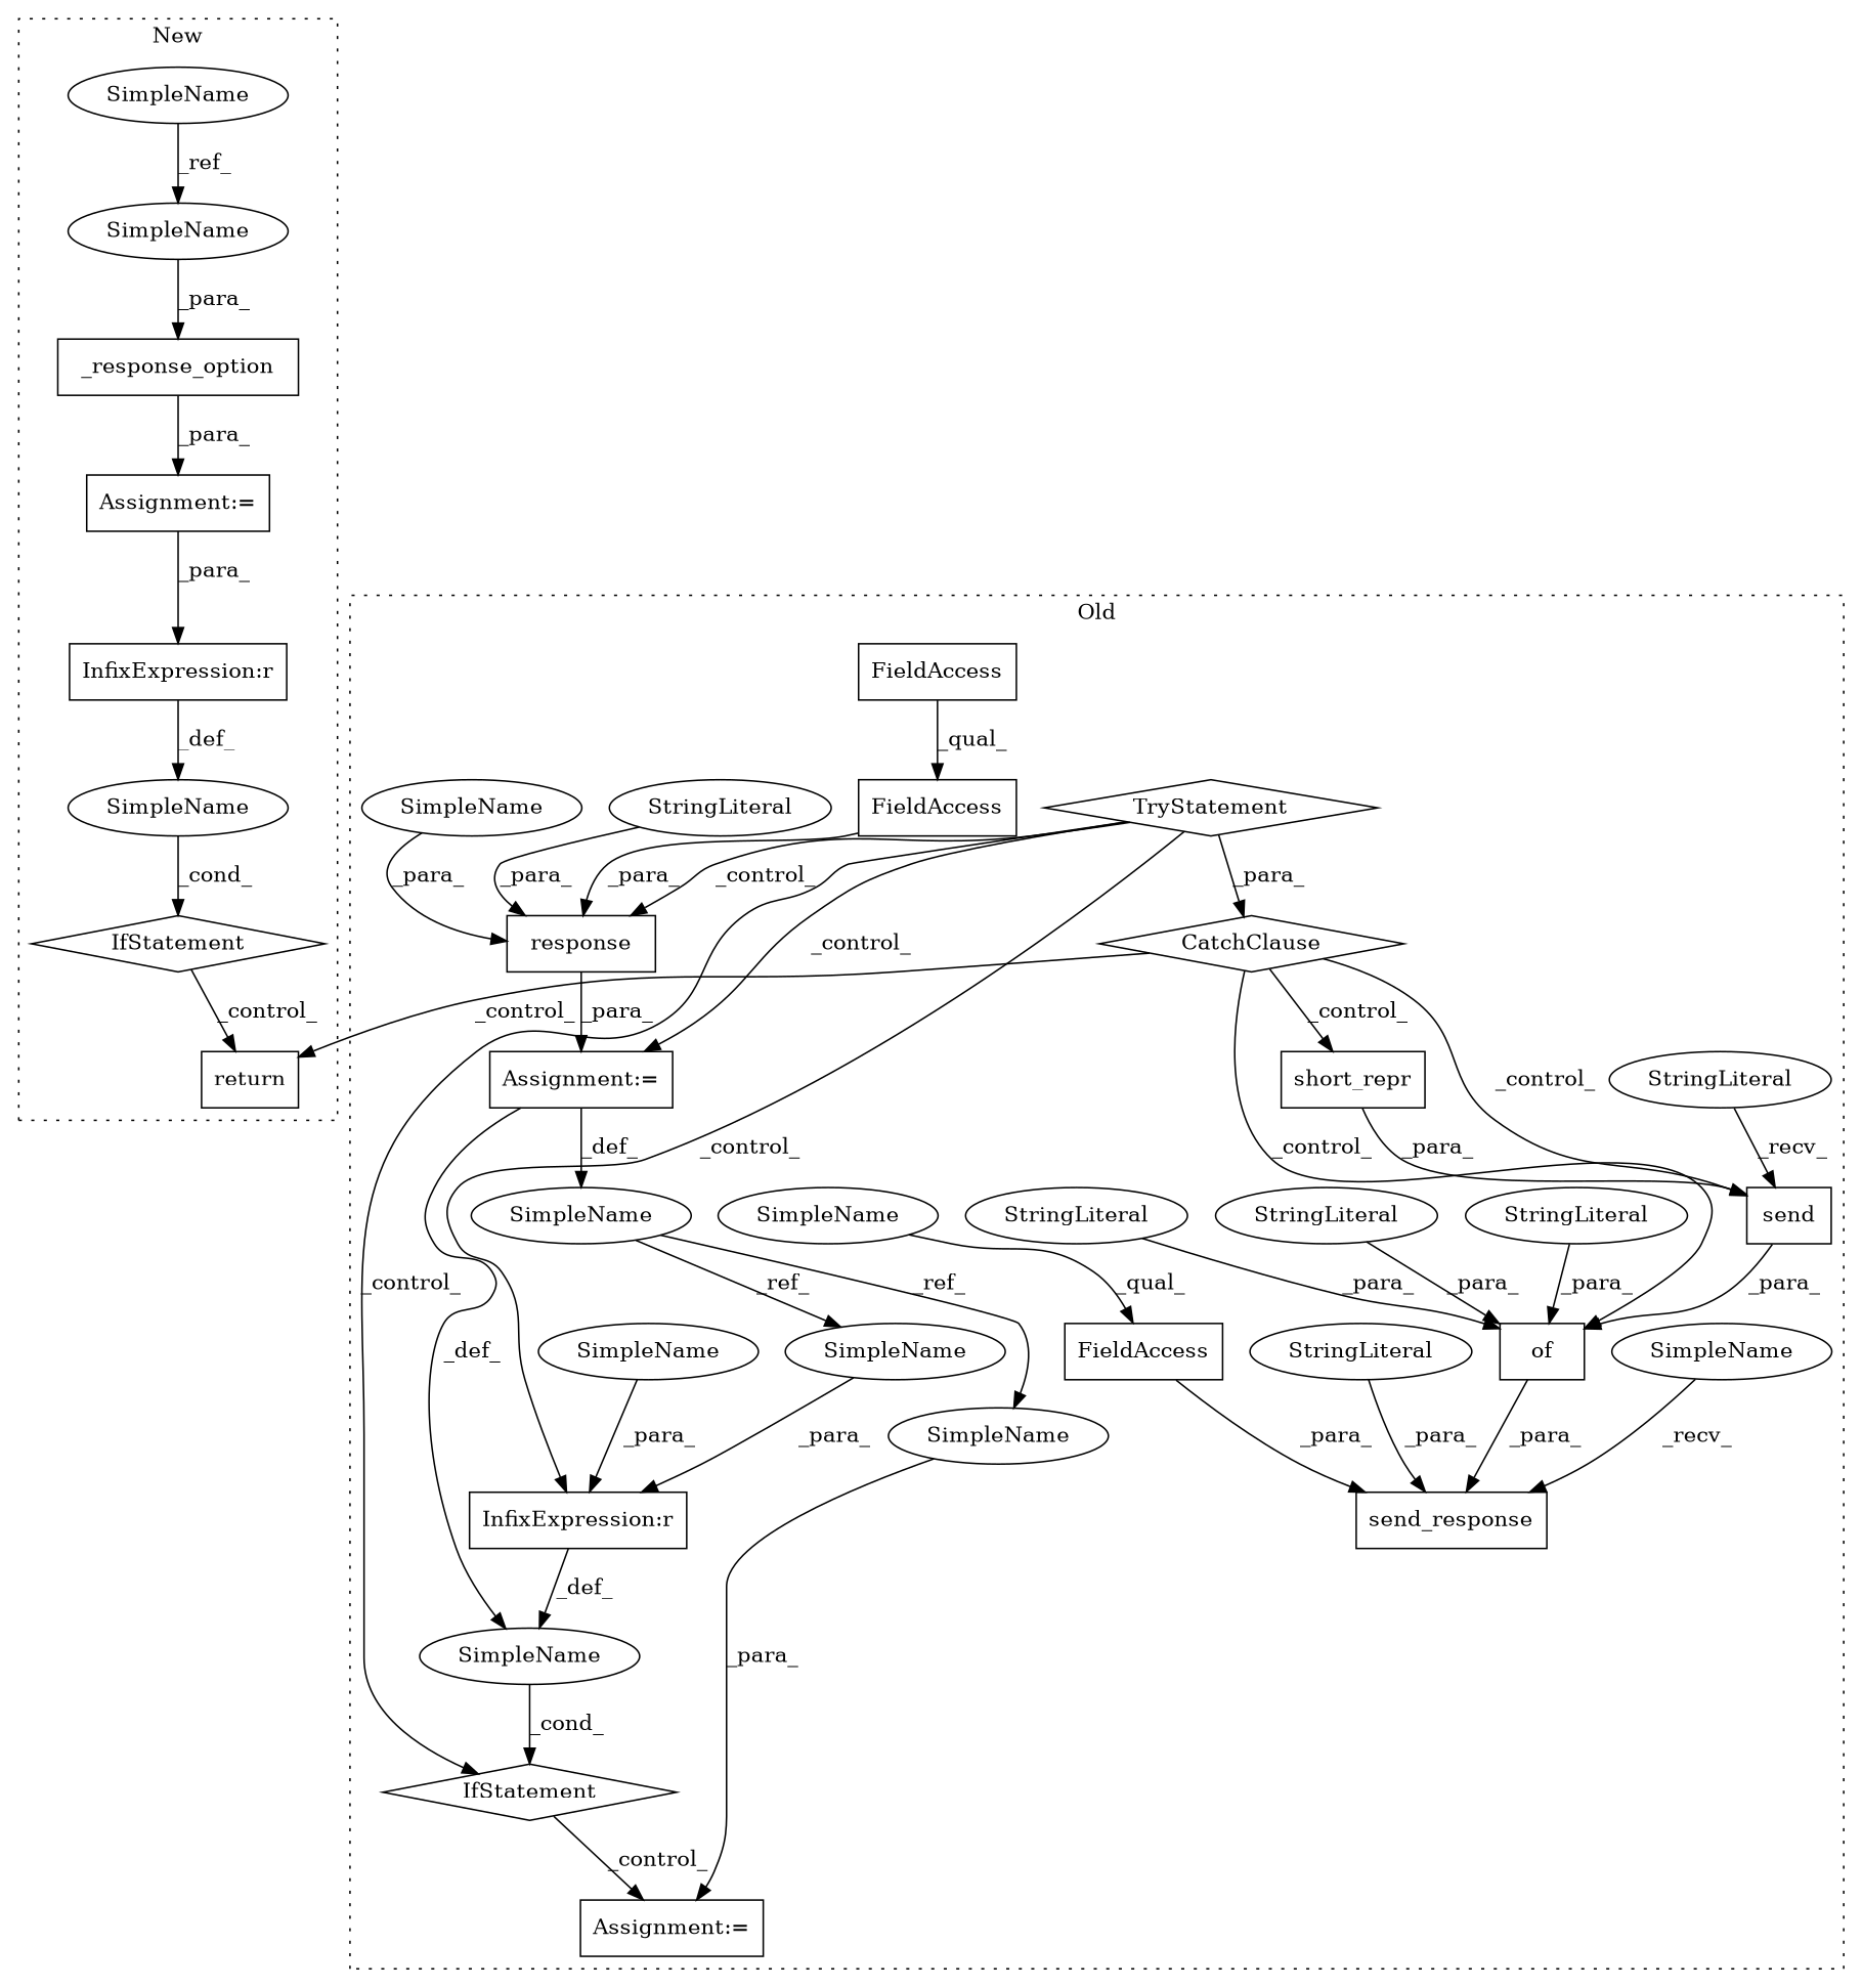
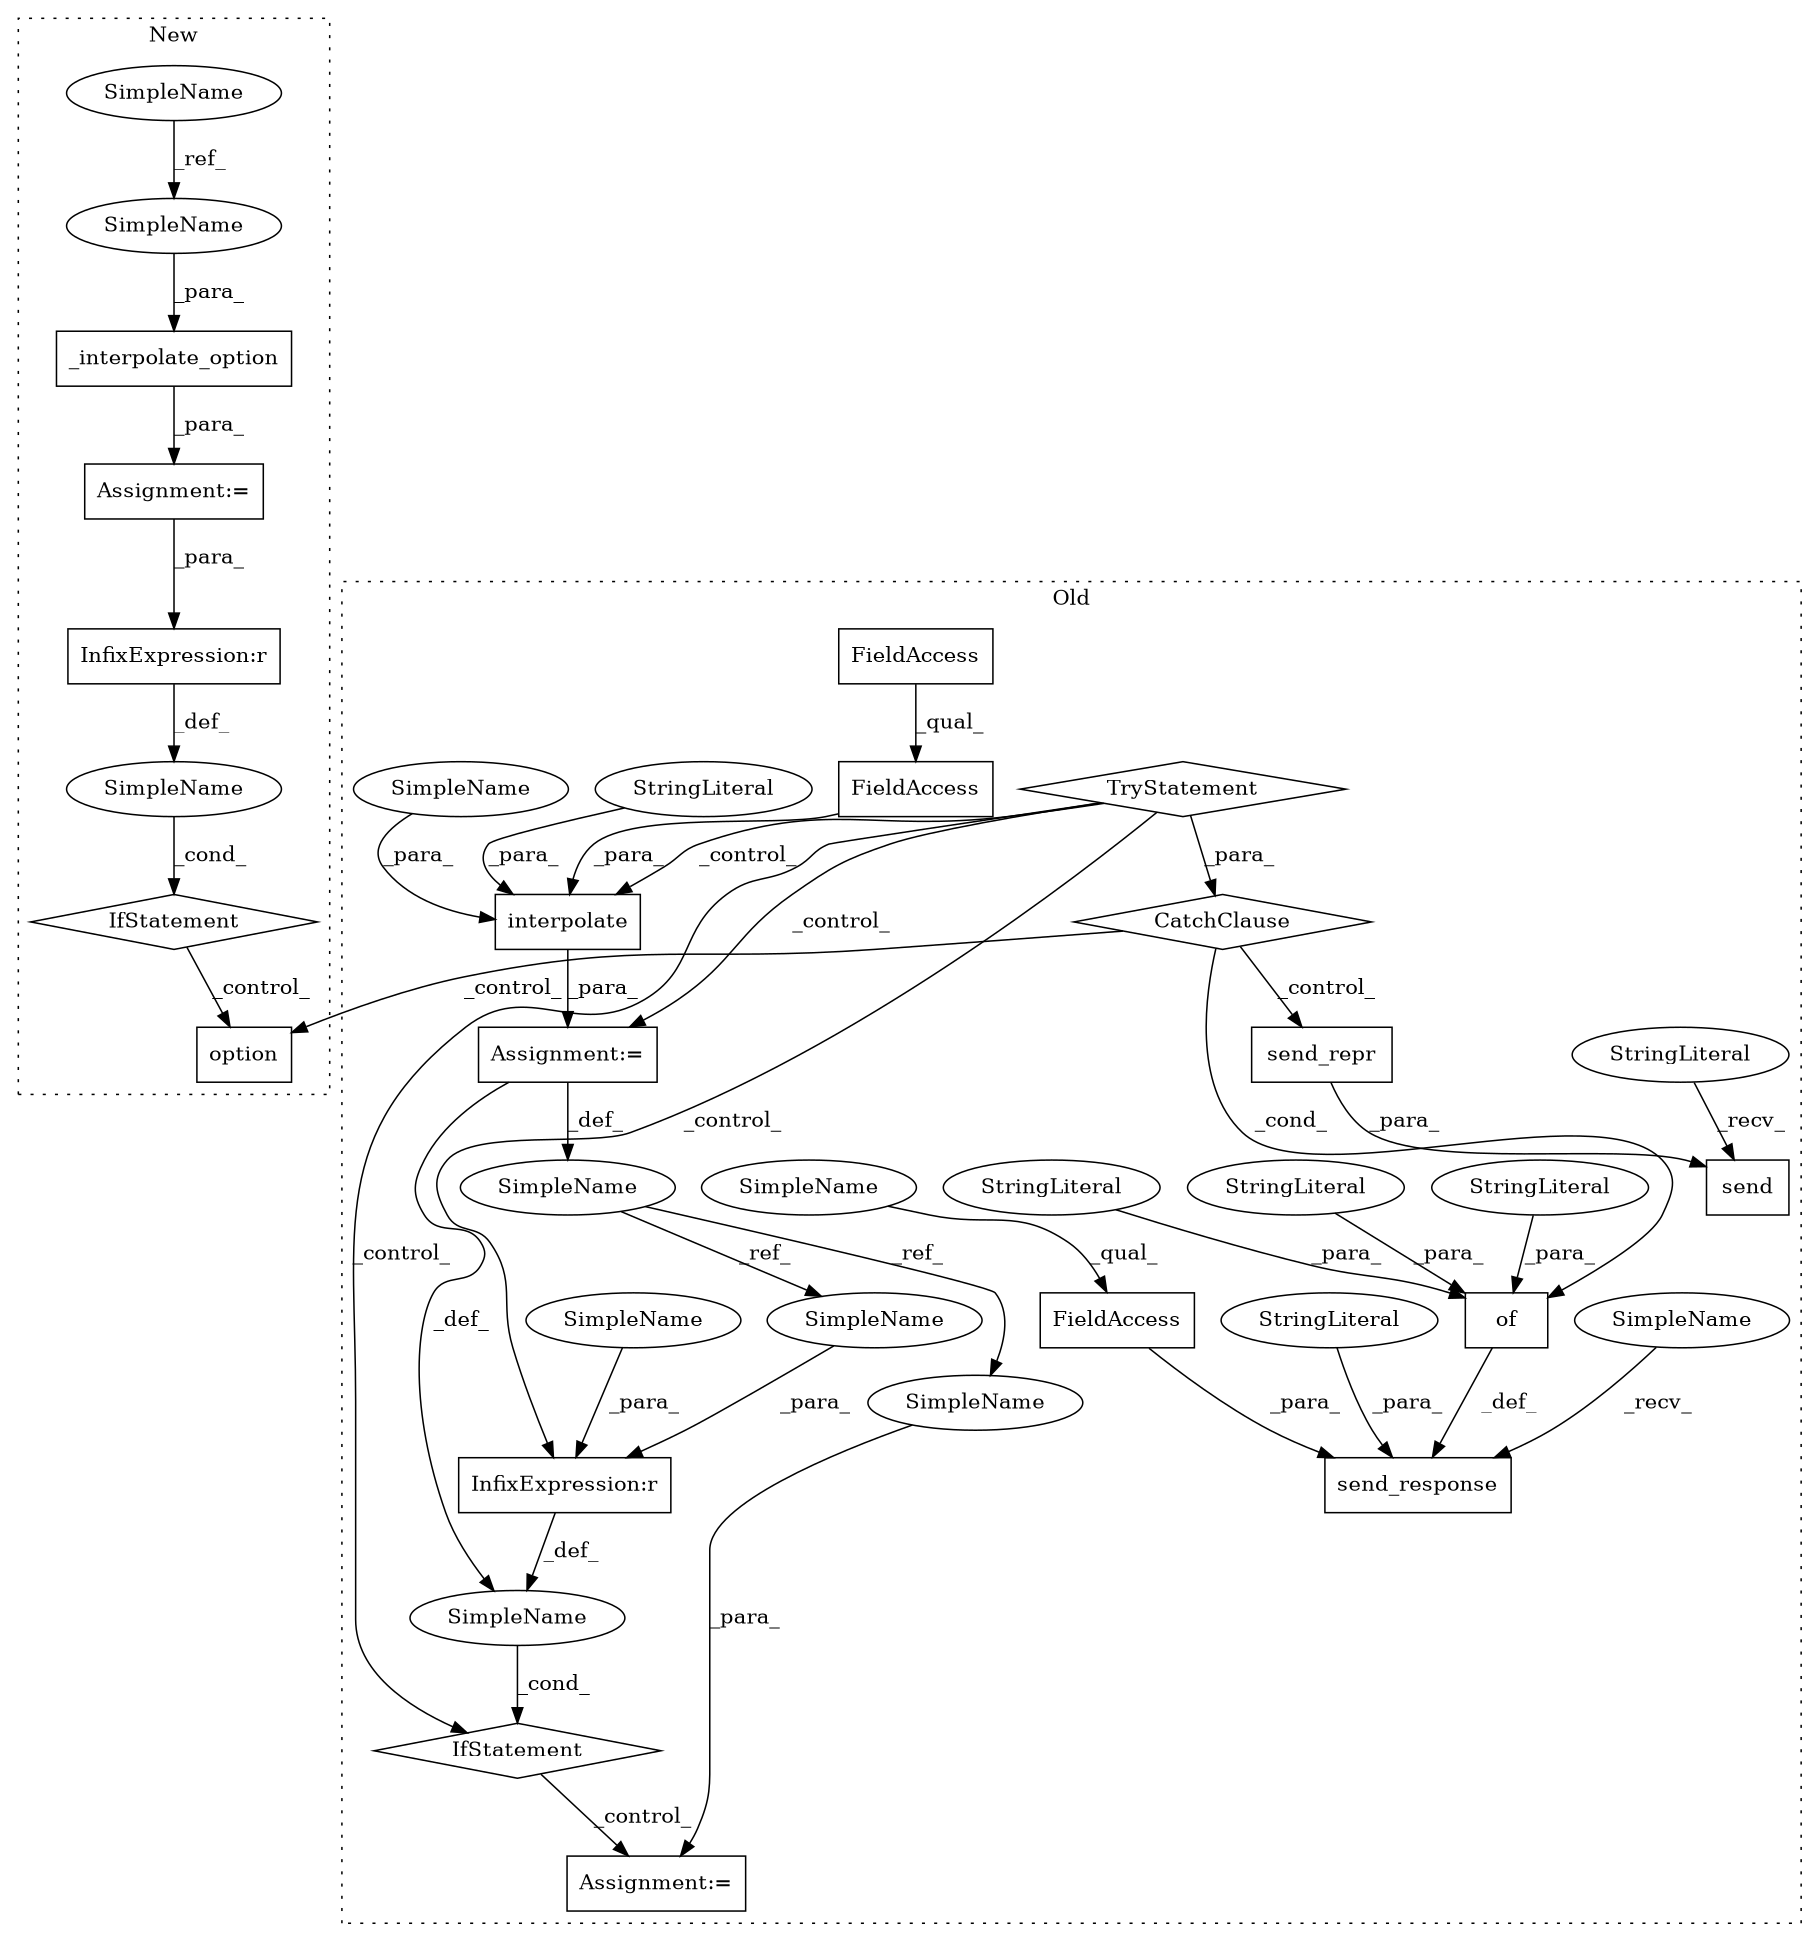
  digraph {
    node [a=42 l=4 shape=ellipse]
-   n1 [a=32 l="12,1" label=response s="37788,37829" shape=box]
+   n1 [a=32 l="12,1" label=interpolate s="37788,37829" shape=box]
    n2 [a=45 l=6 label=StringLiteral s=37804]
    n3 [a=22 l=18 label=FieldAccess s=37811 shape=box]
    n4 [a=54 label=TryStatement s=37768 shape=diamond]
    n5 [a=32 l="7,1" label=send s="38261,38285" shape=box]
    n6 [a=12 l="11,2" label=CatchClause s="38120,38142" shape=diamond]
    n7 [a=45 l=32 label=StringLiteral s=38228]
-   n8 [a=32 l="11,1" label=short_repr s="38268,38282" shape=box]
+   n8 [a=32 l="11,1" label=send_repr s="38268,38282" shape=box]
    n9 [a=22 l=12 label=FieldAccess s=37811 shape=box]
    n10 [a=32 l="3,1" label=of s="38202,38286" shape=box]
    n11 [a=45 l=6 label=StringLiteral s=38205]
    n12 [a=45 l=8 label=StringLiteral s=38212]
    n13 [a=45 l=6 label=StringLiteral s=38221]
    n14 [a=32 l="14,1" label=send_response s="38157,38287" shape=box]
    n15 [a=45 l=8 label=StringLiteral s=38189]
    n16 [a=22 l=17 label=FieldAccess s=38171 shape=box]
    n17 [a=7 l=1 label="Assignment:=" s=37787 shape=box]
    n18 [a=7 l=1 label="Assignment:=" s=37871 shape=box]
    n19 [a=27 label="InfixExpression:r" s=37849 shape=box]
    n20 [l=7 label=SimpleName s=37780]
    n21 [label=SimpleName l=""]
    n22 [a=25 l="4,2" label=IfStatement s="37838,37856" shape=diamond]
    n23 [label=SimpleName s=38171]
    n24 [label=SimpleName s=38152]
    n25 [l=7 label=SimpleName s=37872]
    n26 [l=7 label=SimpleName s=37842]
    n27 [l=3 label=SimpleName s=37800]
    n28 [l=3 label=SimpleName s=37853]
    n29 [a=25 l="4,2" label=IfStatement s="37574,37589" shape=diamond]
    n30 [a=27 label="InfixExpression:r" s=37581 shape=box]
    n31 [label=SimpleName l=""]
-   n32 [a=41 l=7 label=return s=37599 shape=box]
-   n33 [a=32 l="20,1" label=_response_option s="37538,37567" shape=box]
+   n32 [a=41 l=7 label=option s=37599 shape=box]
+   n33 [a=32 l="20,1" label=_interpolate_option s="37538,37567" shape=box]
    n34 [a=7 l=1 label="Assignment:=" s=37532 shape=box]
    n35 [l=3 label=SimpleName s=37465]
    n36 [l=3 label=SimpleName s=37558]
    subgraph cluster_1 {
      label=Old
      style=dotted
      n1
      n2
      n3
      n4
      n5
      n6
      n7
      n8
      n9
      n10
      n11
      n12
      n13
      n14
      n15
      n16
      n17
      n18
      n19
      n20
      n21
      n22
      n23
      n24
      n25
      n26
      n27
      n28
    }
    subgraph cluster_2 {
      label=New
      style=dotted
      n29
      n30
      n31
      n32
      n33
      n34
      n35
      n36
    }
    n1 -> n17 [label=_para_]
    n2 -> n1 [label=_para_]
    n3 -> n1 [label=_para_]
    n4 -> n1 [label=_control_]
    n4 -> n6 [label=_para_]
    n4 -> n17 [label=_control_]
    n4 -> n19 [label=_control_]
    n4 -> n22 [label=_control_]
-   n5 -> n10 [label=_para_]
-   n6 -> n5 [label=_control_]
    n6 -> n8 [label=_control_]
-   n6 -> n10 [label=_control_]
+   n6 -> n10 [label=_cond_]
    n6 -> n32 [label=_control_]
    n7 -> n5 [label=_recv_]
    n8 -> n5 [label=_para_]
    n9 -> n3 [label=_qual_]
-   n10 -> n14 [label=_para_]
+   n10 -> n14 [label=_def_]
    n11 -> n10 [label=_para_]
    n12 -> n10 [label=_para_]
    n13 -> n10 [label=_para_]
    n15 -> n14 [label=_para_]
    n16 -> n14 [label=_para_]
    n17 -> n20 [label=_def_]
    n17 -> n21 [label=_def_]
    n19 -> n21 [label=_def_]
    n20 -> n25 [label=_ref_]
    n20 -> n26 [label=_ref_]
    n21 -> n22 [label=_cond_]
    n22 -> n18 [label=_control_]
    n23 -> n16 [label=_qual_]
    n24 -> n14 [label=_recv_]
    n25 -> n18 [label=_para_]
    n26 -> n19 [label=_para_]
    n27 -> n1 [label=_para_]
    n28 -> n19 [label=_para_]
    n29 -> n32 [label=_control_]
    n30 -> n31 [label=_def_]
    n31 -> n29 [label=_cond_]
    n33 -> n34 [label=_para_]
    n34 -> n30 [label=_para_]
    n35 -> n36 [label=_ref_]
    n36 -> n33 [label=_para_]
  }
